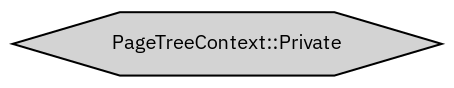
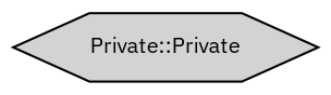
  digraph {
    rankdir=LR
    fontname="IBM Plex Sans"
-   n1 [color=black fillcolor=lightgrey fontname="IBM Plex Sans" fontsize=10 height=0.2 label="PageTreeContext::Private" shape=hexagon style=filled width=0.4]
+   n1 [color=black fillcolor=lightgrey fontname="IBM Plex Sans" fontsize=10 height=0.2 label="Private::Private" shape=hexagon style=filled width=0.4]
  }
